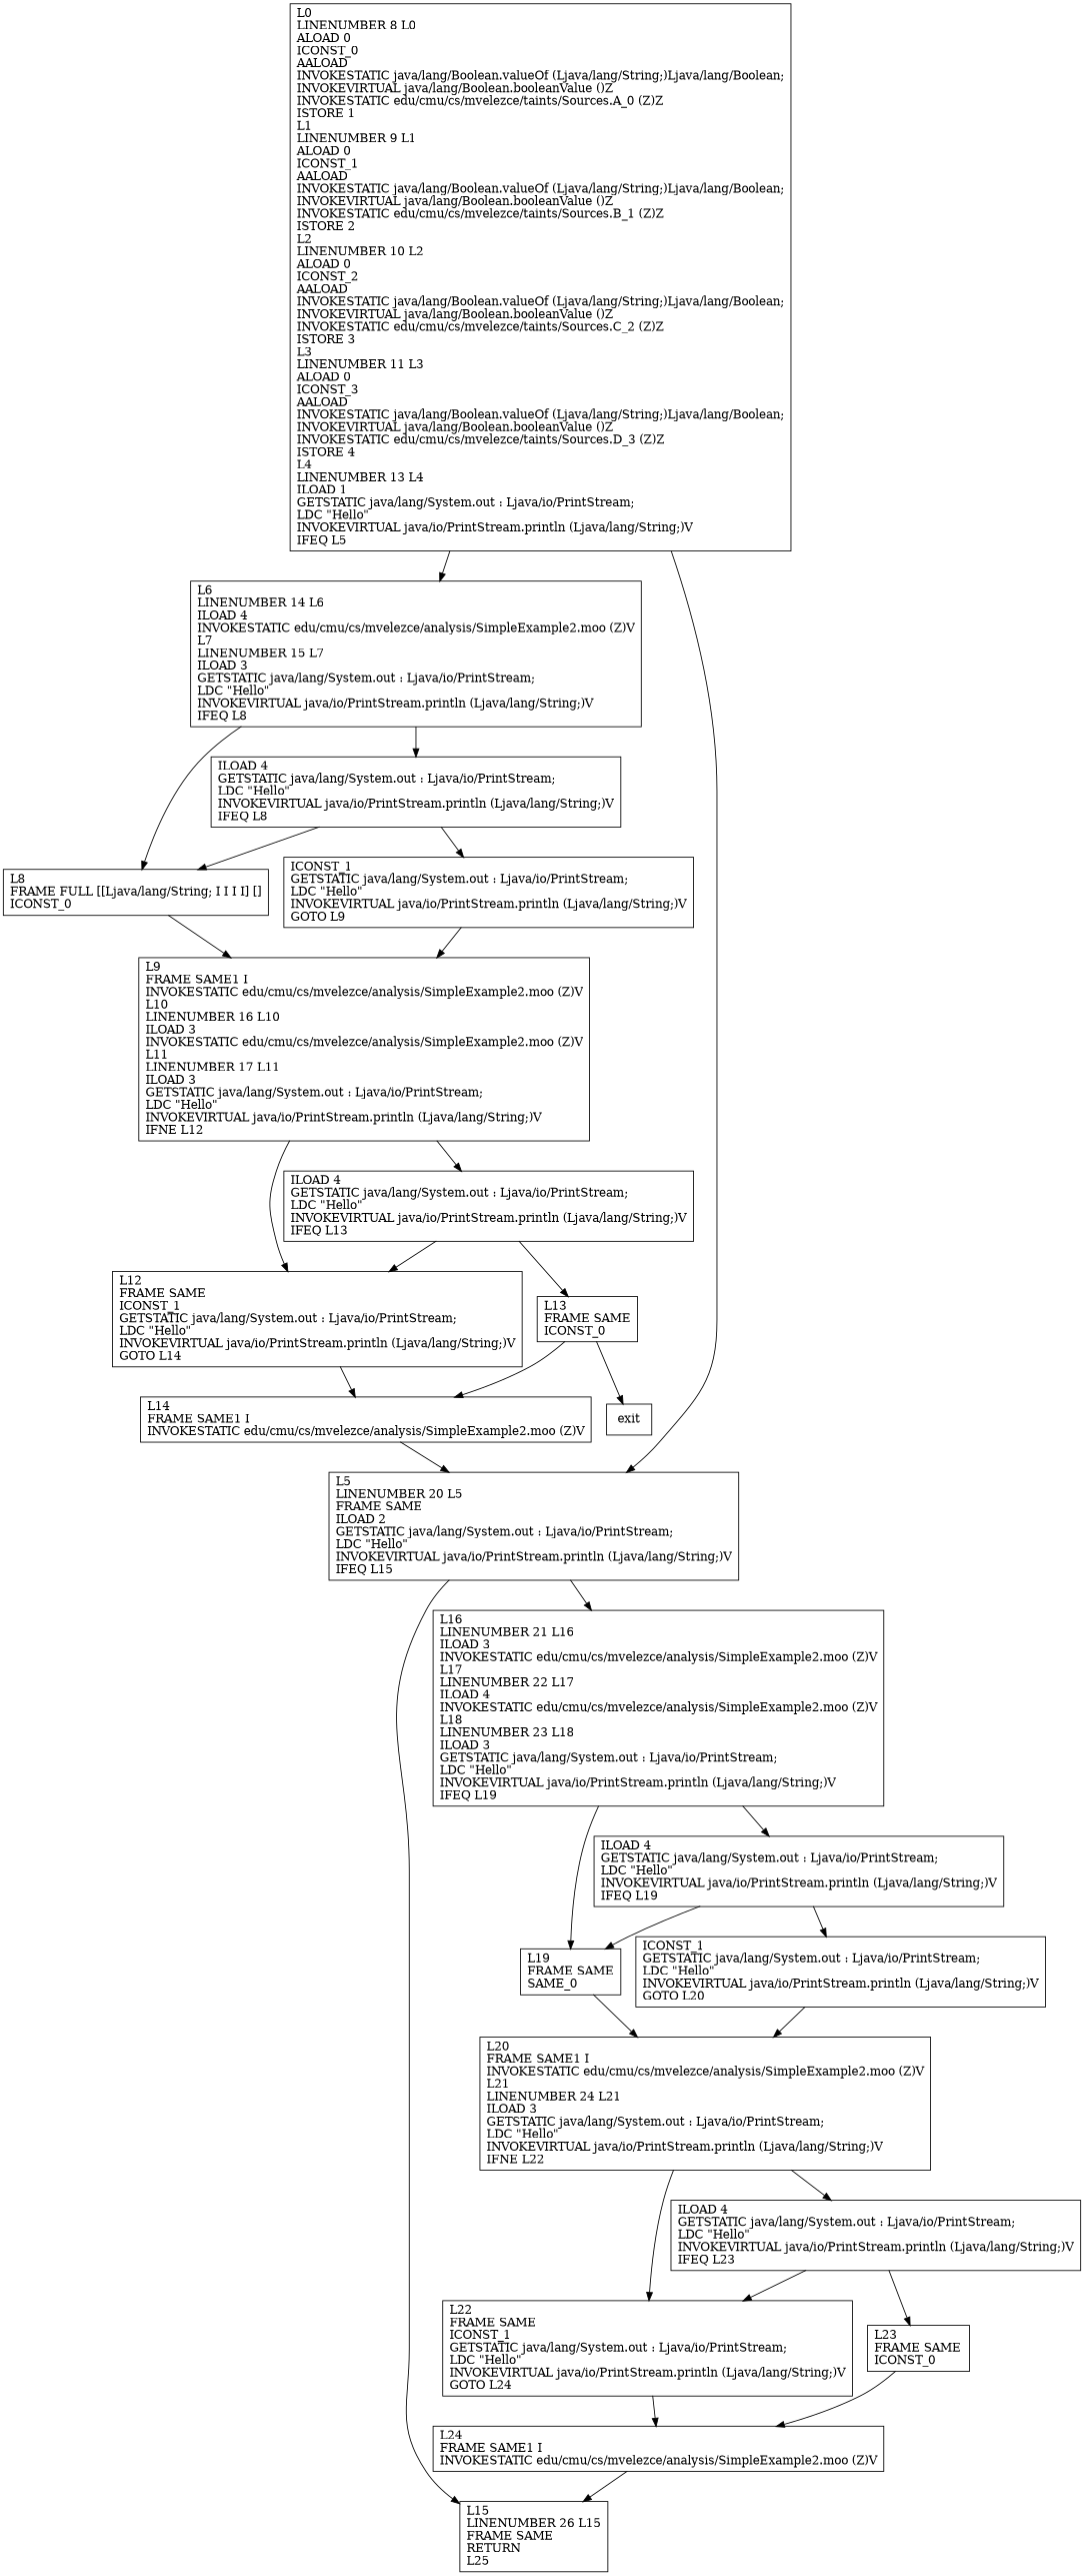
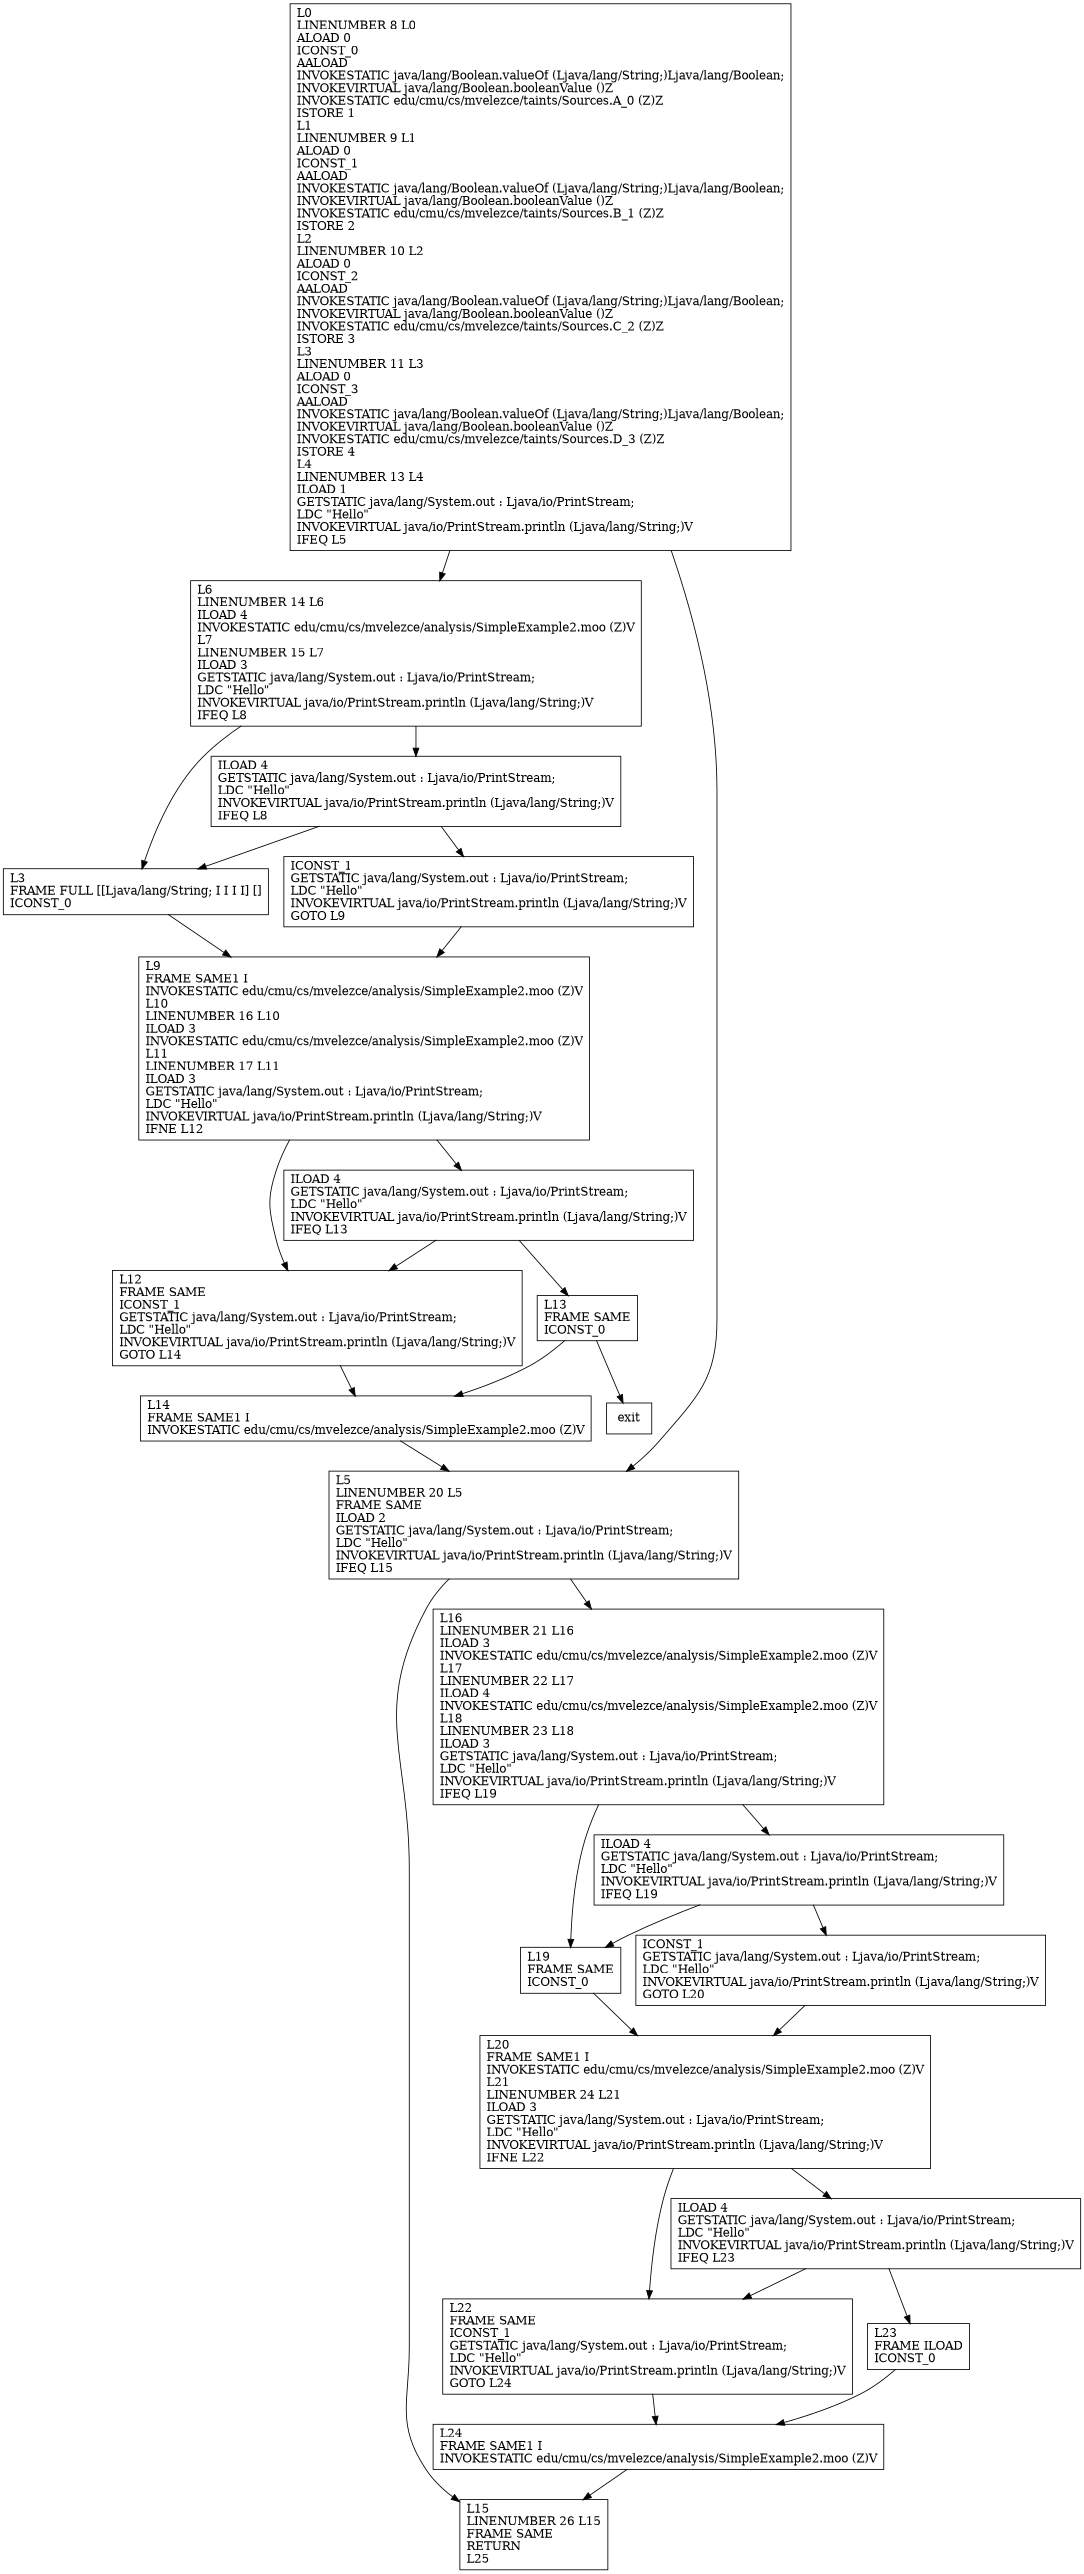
  digraph {
    node [shape=record]
    n1 [label="L0\lLINENUMBER 8 L0\lALOAD 0\lICONST_0\lAALOAD\lINVOKESTATIC java/lang/Boolean.valueOf (Ljava/lang/String;)Ljava/lang/Boolean;\lINVOKEVIRTUAL java/lang/Boolean.booleanValue ()Z\lINVOKESTATIC edu/cmu/cs/mvelezce/taints/Sources.A_0 (Z)Z\lISTORE 1\lL1\lLINENUMBER 9 L1\lALOAD 0\lICONST_1\lAALOAD\lINVOKESTATIC java/lang/Boolean.valueOf (Ljava/lang/String;)Ljava/lang/Boolean;\lINVOKEVIRTUAL java/lang/Boolean.booleanValue ()Z\lINVOKESTATIC edu/cmu/cs/mvelezce/taints/Sources.B_1 (Z)Z\lISTORE 2\lL2\lLINENUMBER 10 L2\lALOAD 0\lICONST_2\lAALOAD\lINVOKESTATIC java/lang/Boolean.valueOf (Ljava/lang/String;)Ljava/lang/Boolean;\lINVOKEVIRTUAL java/lang/Boolean.booleanValue ()Z\lINVOKESTATIC edu/cmu/cs/mvelezce/taints/Sources.C_2 (Z)Z\lISTORE 3\lL3\lLINENUMBER 11 L3\lALOAD 0\lICONST_3\lAALOAD\lINVOKESTATIC java/lang/Boolean.valueOf (Ljava/lang/String;)Ljava/lang/Boolean;\lINVOKEVIRTUAL java/lang/Boolean.booleanValue ()Z\lINVOKESTATIC edu/cmu/cs/mvelezce/taints/Sources.D_3 (Z)Z\lISTORE 4\lL4\lLINENUMBER 13 L4\lILOAD 1\lGETSTATIC java/lang/System.out : Ljava/io/PrintStream;\lLDC \"Hello\"\lINVOKEVIRTUAL java/io/PrintStream.println (Ljava/lang/String;)V\lIFEQ L5\l"]
    n2 [label="L6\lLINENUMBER 14 L6\lILOAD 4\lINVOKESTATIC edu/cmu/cs/mvelezce/analysis/SimpleExample2.moo (Z)V\lL7\lLINENUMBER 15 L7\lILOAD 3\lGETSTATIC java/lang/System.out : Ljava/io/PrintStream;\lLDC \"Hello\"\lINVOKEVIRTUAL java/io/PrintStream.println (Ljava/lang/String;)V\lIFEQ L8\l"]
    n3 [label="L5\lLINENUMBER 20 L5\lFRAME SAME\lILOAD 2\lGETSTATIC java/lang/System.out : Ljava/io/PrintStream;\lLDC \"Hello\"\lINVOKEVIRTUAL java/io/PrintStream.println (Ljava/lang/String;)V\lIFEQ L15\l"]
    n4 [label="ILOAD 4\lGETSTATIC java/lang/System.out : Ljava/io/PrintStream;\lLDC \"Hello\"\lINVOKEVIRTUAL java/io/PrintStream.println (Ljava/lang/String;)V\lIFEQ L8\l"]
-   n5 [label="L8\lFRAME FULL [[Ljava/lang/String; I I I I] []\lICONST_0\l"]
+   n5 [label="L3\lFRAME FULL [[Ljava/lang/String; I I I I] []\lICONST_0\l"]
    n6 [label="L15\lLINENUMBER 26 L15\lFRAME SAME\lRETURN\lL25\l"]
    n7 [label="L16\lLINENUMBER 21 L16\lILOAD 3\lINVOKESTATIC edu/cmu/cs/mvelezce/analysis/SimpleExample2.moo (Z)V\lL17\lLINENUMBER 22 L17\lILOAD 4\lINVOKESTATIC edu/cmu/cs/mvelezce/analysis/SimpleExample2.moo (Z)V\lL18\lLINENUMBER 23 L18\lILOAD 3\lGETSTATIC java/lang/System.out : Ljava/io/PrintStream;\lLDC \"Hello\"\lINVOKEVIRTUAL java/io/PrintStream.println (Ljava/lang/String;)V\lIFEQ L19\l"]
    n8 [label="L22\lFRAME SAME\lICONST_1\lGETSTATIC java/lang/System.out : Ljava/io/PrintStream;\lLDC \"Hello\"\lINVOKEVIRTUAL java/io/PrintStream.println (Ljava/lang/String;)V\lGOTO L24\l"]
    n9 [label="L24\lFRAME SAME1 I\lINVOKESTATIC edu/cmu/cs/mvelezce/analysis/SimpleExample2.moo (Z)V\l"]
    n10 [label="ICONST_1\lGETSTATIC java/lang/System.out : Ljava/io/PrintStream;\lLDC \"Hello\"\lINVOKEVIRTUAL java/io/PrintStream.println (Ljava/lang/String;)V\lGOTO L9\l"]
    n11 [label="L9\lFRAME SAME1 I\lINVOKESTATIC edu/cmu/cs/mvelezce/analysis/SimpleExample2.moo (Z)V\lL10\lLINENUMBER 16 L10\lILOAD 3\lINVOKESTATIC edu/cmu/cs/mvelezce/analysis/SimpleExample2.moo (Z)V\lL11\lLINENUMBER 17 L11\lILOAD 3\lGETSTATIC java/lang/System.out : Ljava/io/PrintStream;\lLDC \"Hello\"\lINVOKEVIRTUAL java/io/PrintStream.println (Ljava/lang/String;)V\lIFNE L12\l"]
    n12 [label="ILOAD 4\lGETSTATIC java/lang/System.out : Ljava/io/PrintStream;\lLDC \"Hello\"\lINVOKEVIRTUAL java/io/PrintStream.println (Ljava/lang/String;)V\lIFEQ L13\l"]
    n13 [label="L12\lFRAME SAME\lICONST_1\lGETSTATIC java/lang/System.out : Ljava/io/PrintStream;\lLDC \"Hello\"\lINVOKEVIRTUAL java/io/PrintStream.println (Ljava/lang/String;)V\lGOTO L14\l"]
    n14 [label="L13\lFRAME SAME\lICONST_0\l"]
    n15 [label="L14\lFRAME SAME1 I\lINVOKESTATIC edu/cmu/cs/mvelezce/analysis/SimpleExample2.moo (Z)V\l"]
    exit
    n17 [label="L20\lFRAME SAME1 I\lINVOKESTATIC edu/cmu/cs/mvelezce/analysis/SimpleExample2.moo (Z)V\lL21\lLINENUMBER 24 L21\lILOAD 3\lGETSTATIC java/lang/System.out : Ljava/io/PrintStream;\lLDC \"Hello\"\lINVOKEVIRTUAL java/io/PrintStream.println (Ljava/lang/String;)V\lIFNE L22\l"]
    n18 [label="ILOAD 4\lGETSTATIC java/lang/System.out : Ljava/io/PrintStream;\lLDC \"Hello\"\lINVOKEVIRTUAL java/io/PrintStream.println (Ljava/lang/String;)V\lIFEQ L23\l"]
-   n19 [label="L23\lFRAME SAME\lICONST_0\l"]
-   n20 [label="L19\lFRAME SAME\lSAME_0\l"]
+   n19 [label="L23\lFRAME ILOAD\lICONST_0\l"]
+   n20 [label="L19\lFRAME SAME\lICONST_0\l"]
    n21 [label="ILOAD 4\lGETSTATIC java/lang/System.out : Ljava/io/PrintStream;\lLDC \"Hello\"\lINVOKEVIRTUAL java/io/PrintStream.println (Ljava/lang/String;)V\lIFEQ L19\l"]
    n22 [label="ICONST_1\lGETSTATIC java/lang/System.out : Ljava/io/PrintStream;\lLDC \"Hello\"\lINVOKEVIRTUAL java/io/PrintStream.println (Ljava/lang/String;)V\lGOTO L20\l"]
    n1 -> n2
    n1 -> n3
    n2 -> n4
    n2 -> n5
    n3 -> n6
    n3 -> n7
    n4 -> n5
    n4 -> n10
    n5 -> n11
    n7 -> n20
    n7 -> n21
    n8 -> n9
    n9 -> n6
    n10 -> n11
    n11 -> n12
    n11 -> n13
    n12 -> n13
    n12 -> n14
    n13 -> n15
    n14 -> n15
    n14 -> exit
    n15 -> n3
    n17 -> n8
    n17 -> n18
    n18 -> n8
    n18 -> n19
    n19 -> n9
    n20 -> n17
    n21 -> n20
    n21 -> n22
    n22 -> n17
  }
